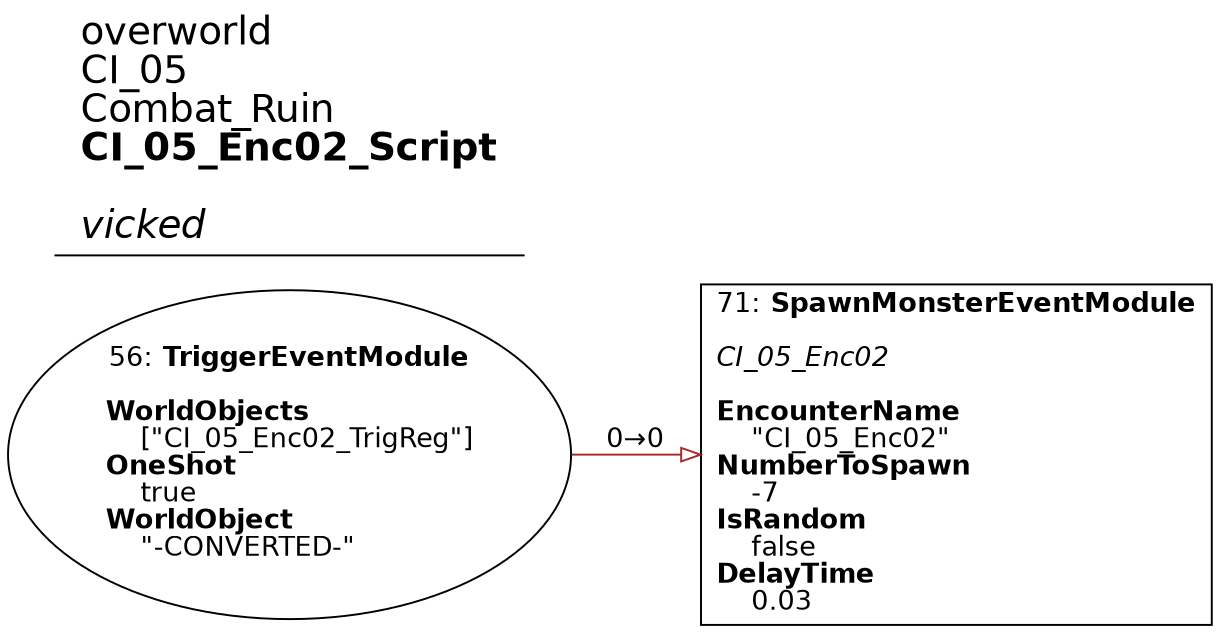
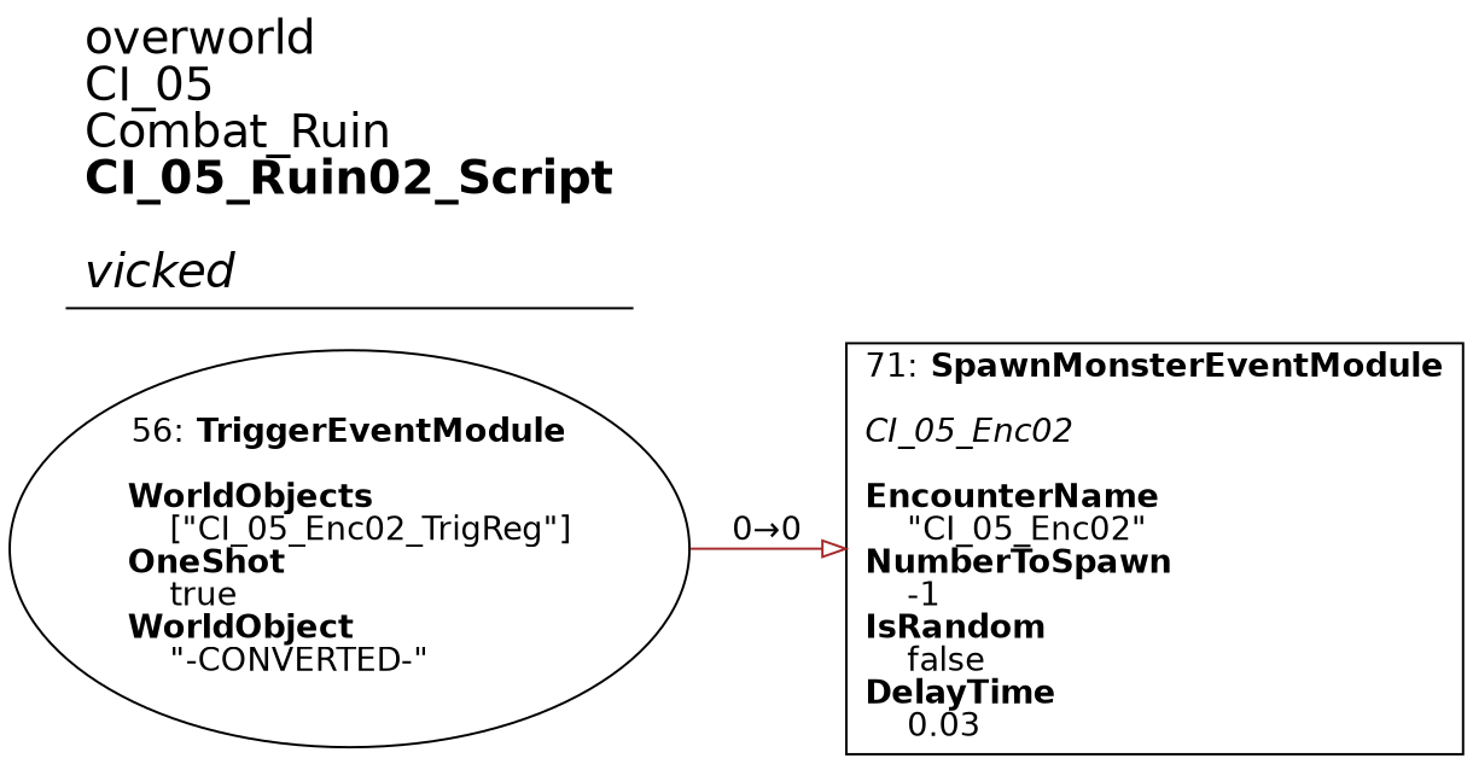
  digraph {
    fontname="DejaVu Sans"
    splines=spline
    rankdir=LR
    node [fontname="DejaVu Sans"]
    n1 [label=<56: <b>TriggerEventModule</b><br/><br/><b>WorldObjects</b><br align="left"/>    [&quot;CI_05_Enc02_TrigReg&quot;]<br align="left"/><b>OneShot</b><br align="left"/>    true<br align="left"/><b>WorldObject</b><br align="left"/>    &quot;-CONVERTED-&quot;<br align="left"/>> shape=oval]
-   n2 [label=<71: <b>SpawnMonsterEventModule</b><br/><br/><i>CI_05_Enc02<br align="left"/></i><br align="left"/><b>EncounterName</b><br align="left"/>    &quot;CI_05_Enc02&quot;<br align="left"/><b>NumberToSpawn</b><br align="left"/>    -7<br align="left"/><b>IsRandom</b><br align="left"/>    false<br align="left"/><b>DelayTime</b><br align="left"/>    0.03<br align="left"/>> shape=box]
-   n3 [label=<<font point-size="20">overworld<br align="left"/>CI_05<br align="left"/>Combat_Ruin<br align="left"/><b>CI_05_Enc02_Script</b><br align="left"/><br/><i>vicked</i><br align="left"/></font>> shape=underline]
+   n2 [label=<71: <b>SpawnMonsterEventModule</b><br/><br/><i>CI_05_Enc02<br align="left"/></i><br align="left"/><b>EncounterName</b><br align="left"/>    &quot;CI_05_Enc02&quot;<br align="left"/><b>NumberToSpawn</b><br align="left"/>    -1<br align="left"/><b>IsRandom</b><br align="left"/>    false<br align="left"/><b>DelayTime</b><br align="left"/>    0.03<br align="left"/>> shape=box]
+   n3 [label=<<font point-size="20">overworld<br align="left"/>CI_05<br align="left"/>Combat_Ruin<br align="left"/><b>CI_05_Ruin02_Script</b><br align="left"/><br/><i>vicked</i><br align="left"/></font>> shape=underline]
    n1 -> n2 [fontname="DejaVu Sans" label="0→0" color=brown arrowhead=onormal]
  }
